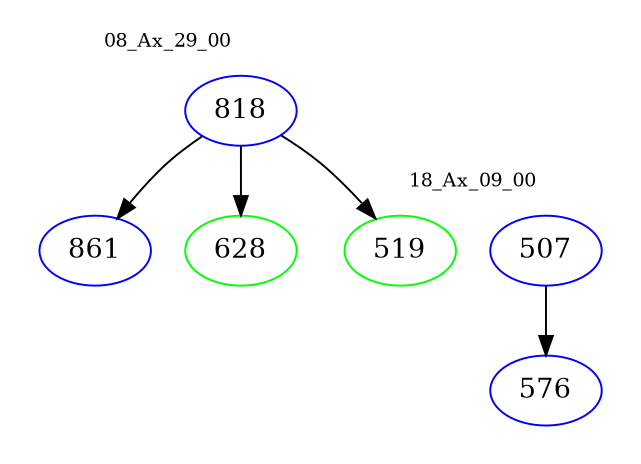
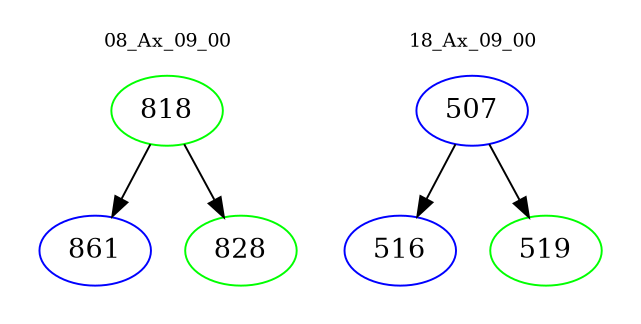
  digraph {
    node [color=blue]
    edge [color=black]
-   n1 [label=818]
+   n1 [color=green label=818]
    n2 [label=861]
-   n3 [color=green label=628]
+   n3 [color=green label=828]
    n4 [label=507]
-   n5 [label=576]
+   n5 [label=516]
    n6 [color=green label=519]
    subgraph cluster_1 {
      color=white
      fontsize=10
-     label="08_Ax_29_00"
+     label="08_Ax_09_00"
      n1
      n2
      n3
    }
    subgraph cluster_2 {
      color=white
      fontsize=10
      label="18_Ax_09_00"
      n4
      n5
      n6
    }
    n1 -> n2
    n1 -> n3
    n4 -> n5
-   n1 -> n6
+   n4 -> n6
  }
